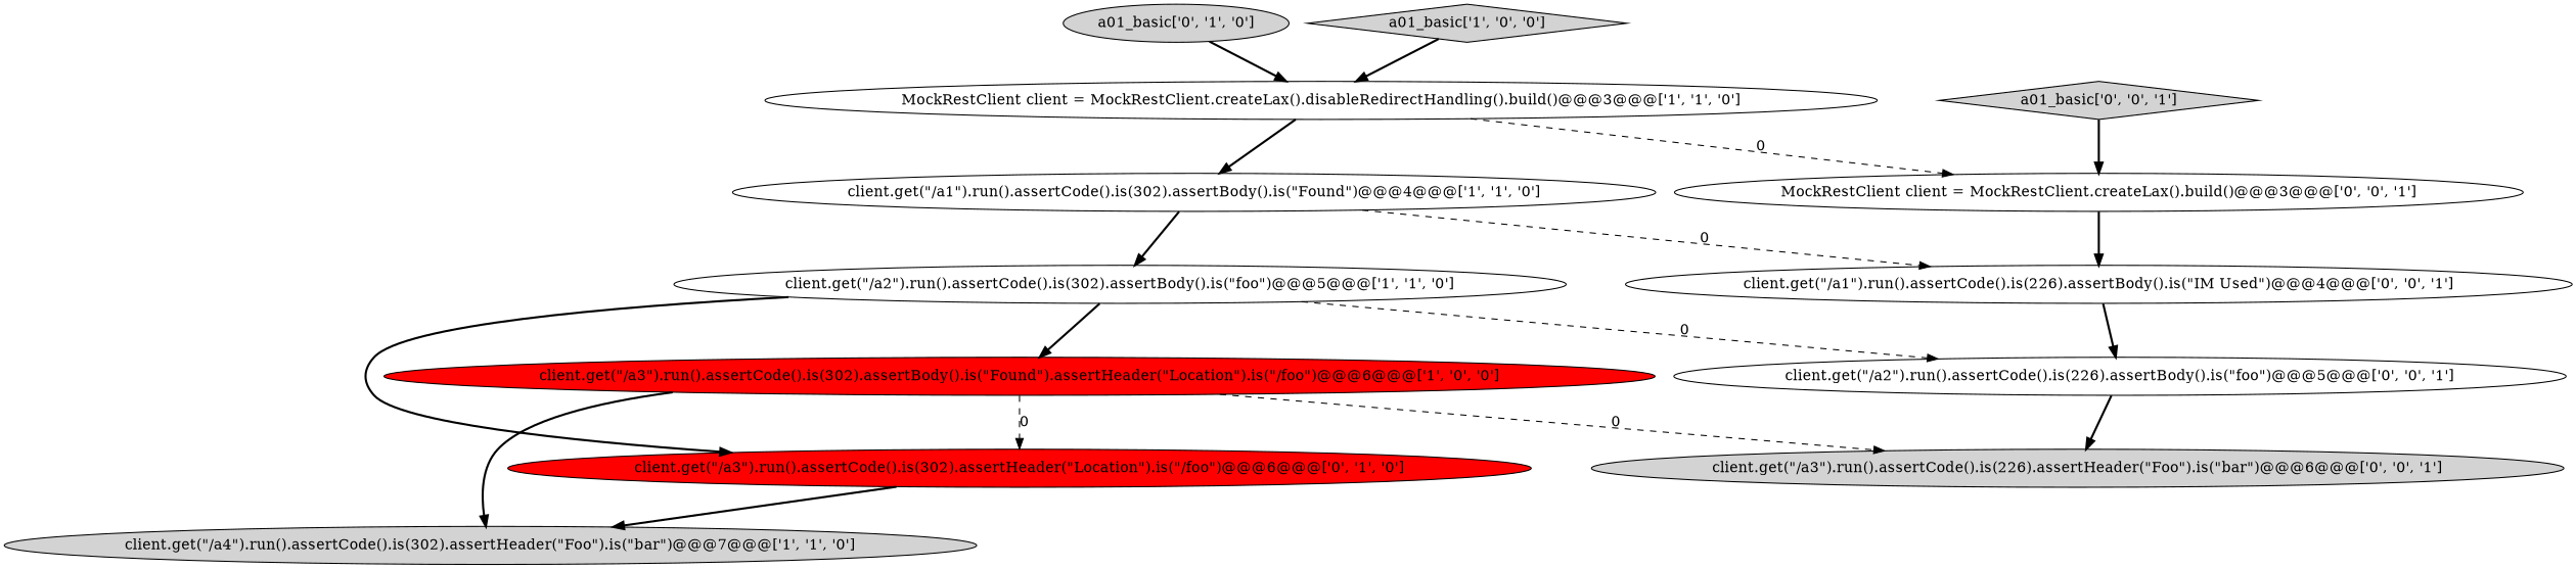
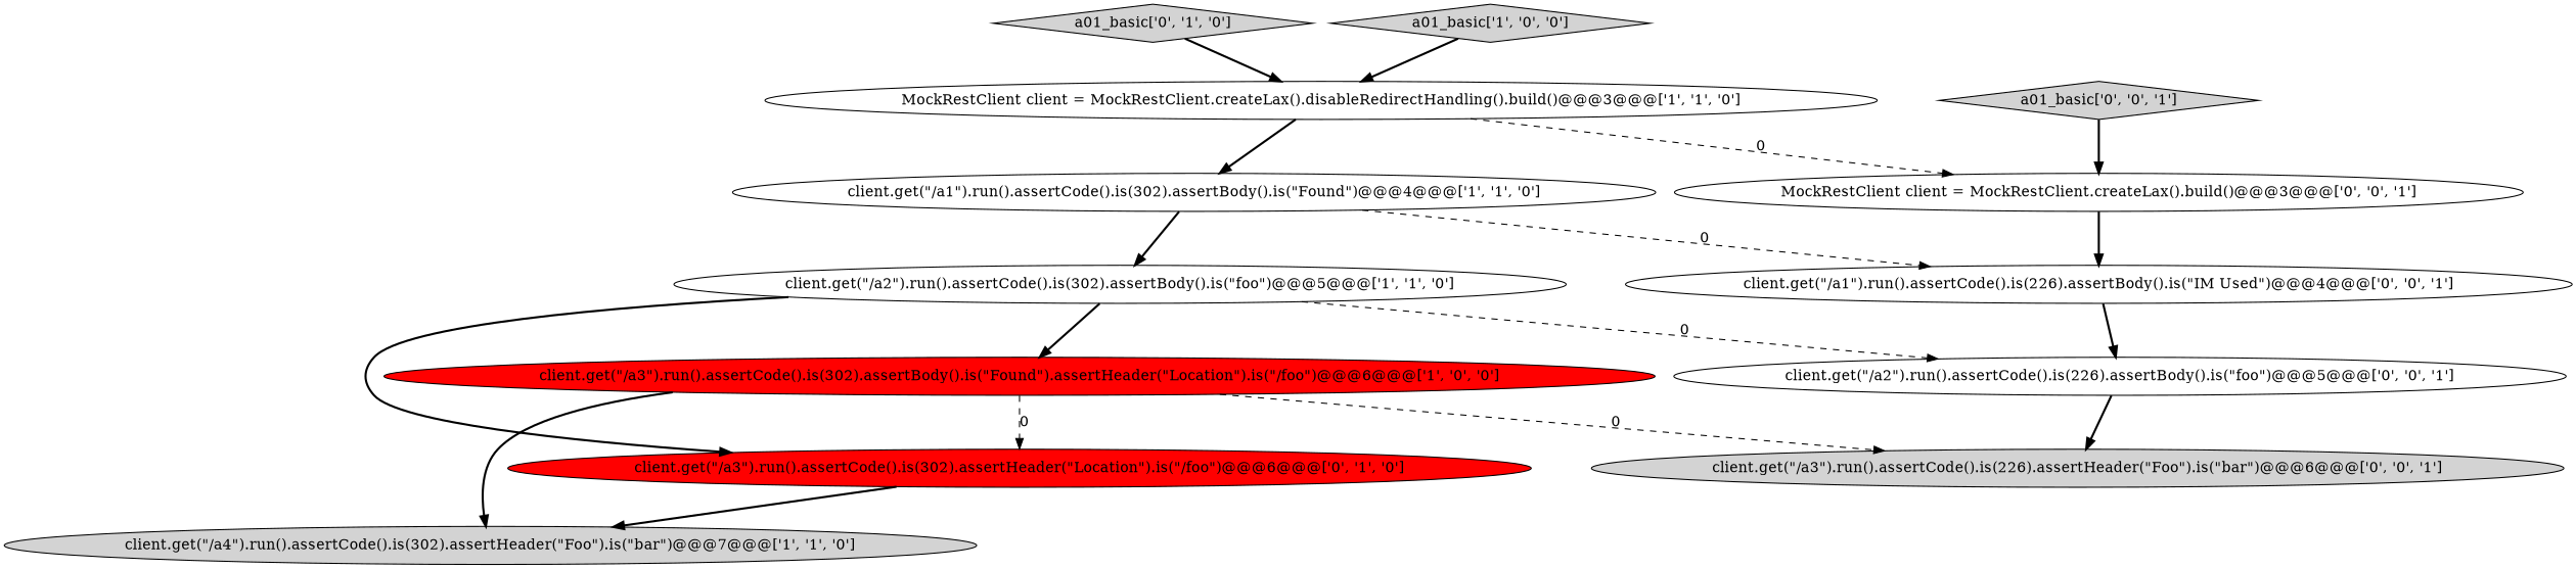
  digraph {
    node [fillcolor=white shape=ellipse style=filled]
    edge [style=bold]
    n1 [label="client.get(\"/a2\").run().assertCode().is(302).assertBody().is(\"foo\")@@@5@@@['1', '1', '0']"]
    n2 [fillcolor=red label="client.get(\"/a3\").run().assertCode().is(302).assertBody().is(\"Found\").assertHeader(\"Location\").is(\"/foo\")@@@6@@@['1', '0', '0']"]
    n3 [fillcolor=red label="client.get(\"/a3\").run().assertCode().is(302).assertHeader(\"Location\").is(\"/foo\")@@@6@@@['0', '1', '0']"]
    n4 [label="client.get(\"/a2\").run().assertCode().is(226).assertBody().is(\"foo\")@@@5@@@['0', '0', '1']"]
-   n5 [fillcolor=lightgray label="a01_basic['0', '1', '0']"]
+   n5 [fillcolor=lightgray label="a01_basic['0', '1', '0']" shape=diamond]
    n6 [label="MockRestClient client = MockRestClient.createLax().disableRedirectHandling().build()@@@3@@@['1', '1', '0']"]
    n7 [label="client.get(\"/a1\").run().assertCode().is(302).assertBody().is(\"Found\")@@@4@@@['1', '1', '0']"]
    n8 [label="MockRestClient client = MockRestClient.createLax().build()@@@3@@@['0', '0', '1']"]
    n9 [fillcolor=lightgray label="client.get(\"/a4\").run().assertCode().is(302).assertHeader(\"Foo\").is(\"bar\")@@@7@@@['1', '1', '0']"]
    n10 [fillcolor=lightgray label="a01_basic['0', '0', '1']" shape=diamond]
    n11 [label="client.get(\"/a1\").run().assertCode().is(226).assertBody().is(\"IM Used\")@@@4@@@['0', '0', '1']"]
    n12 [fillcolor=lightgray label="client.get(\"/a3\").run().assertCode().is(226).assertHeader(\"Foo\").is(\"bar\")@@@6@@@['0', '0', '1']"]
    n13 [fillcolor=lightgray label="a01_basic['1', '0', '0']" shape=diamond]
    n1 -> n2
    n1 -> n3
    n1 -> n4 [label=0 style=dashed]
    n2 -> n3 [label=0 style=dashed]
    n2 -> n9
    n2 -> n12 [label=0 style=dashed]
    n3 -> n9
    n4 -> n12
    n5 -> n6
    n6 -> n7
    n6 -> n8 [label=0 style=dashed]
    n7 -> n1
    n7 -> n11 [label=0 style=dashed]
    n8 -> n11
    n10 -> n8
    n11 -> n4
    n13 -> n6
  }
